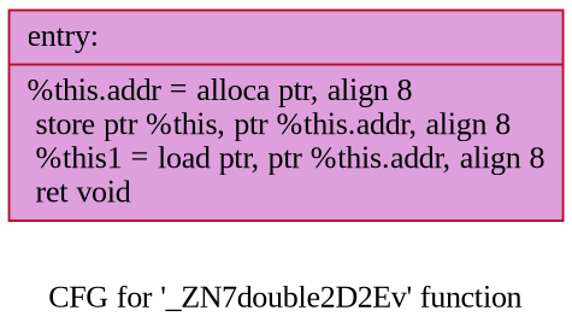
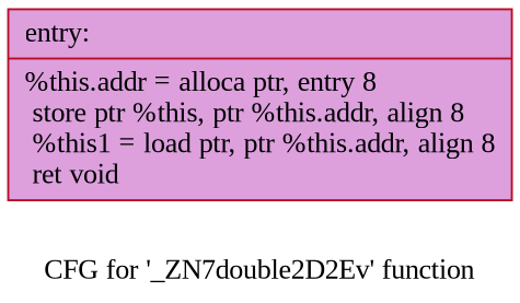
  digraph {
    label="CFG for '_ZN7double2D2Ev' function"
    fontname="Liberation Serif"
-   n1 [color="#b70d28ff" fillcolor=plum fontname="Liberation Serif" label="{entry:\l|  %this.addr = alloca ptr, align 8\l  store ptr %this, ptr %this.addr, align 8\l  %this1 = load ptr, ptr %this.addr, align 8\l  ret void\l}" shape=record style=filled]
+   n1 [color="#b70d28ff" fillcolor=plum fontname="Liberation Serif" label="{entry:\l|  %this.addr = alloca ptr, entry 8\l  store ptr %this, ptr %this.addr, align 8\l  %this1 = load ptr, ptr %this.addr, align 8\l  ret void\l}" shape=record style=filled]
  }
